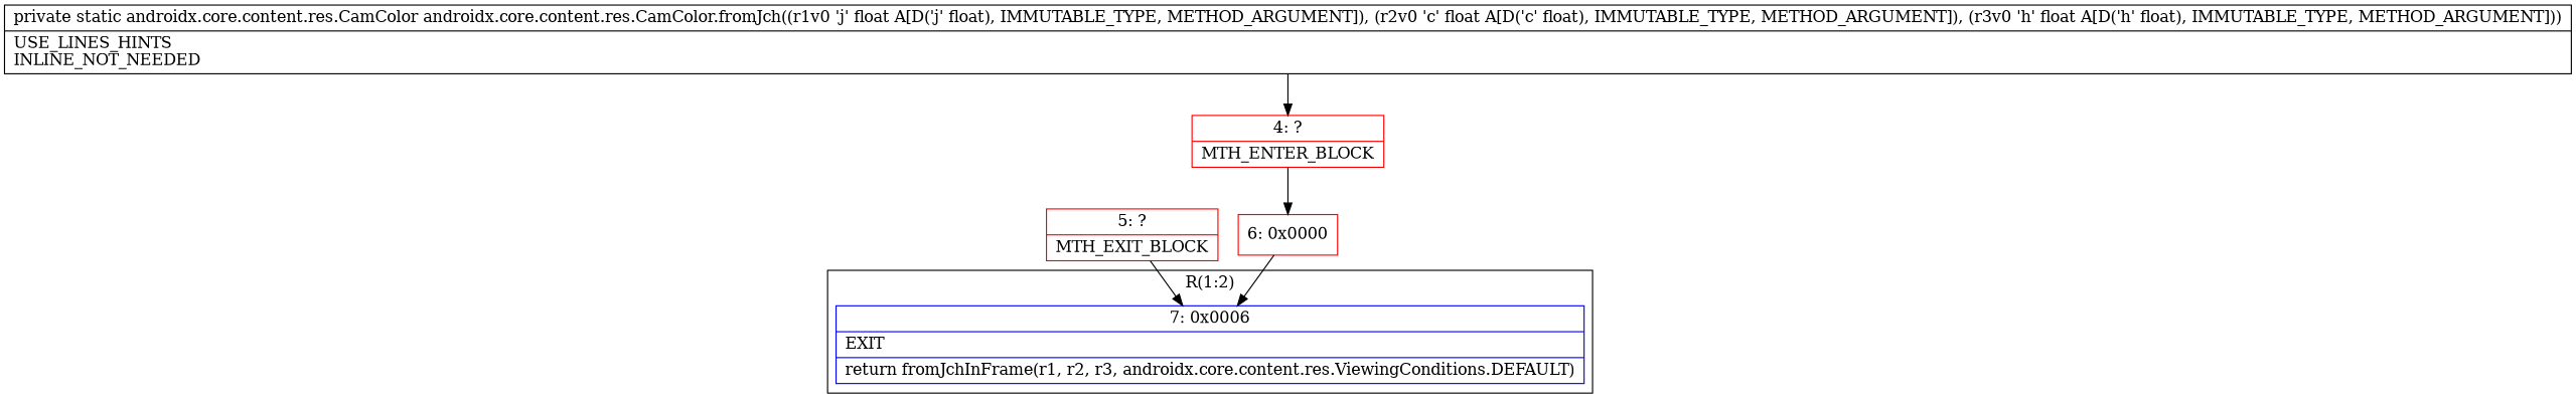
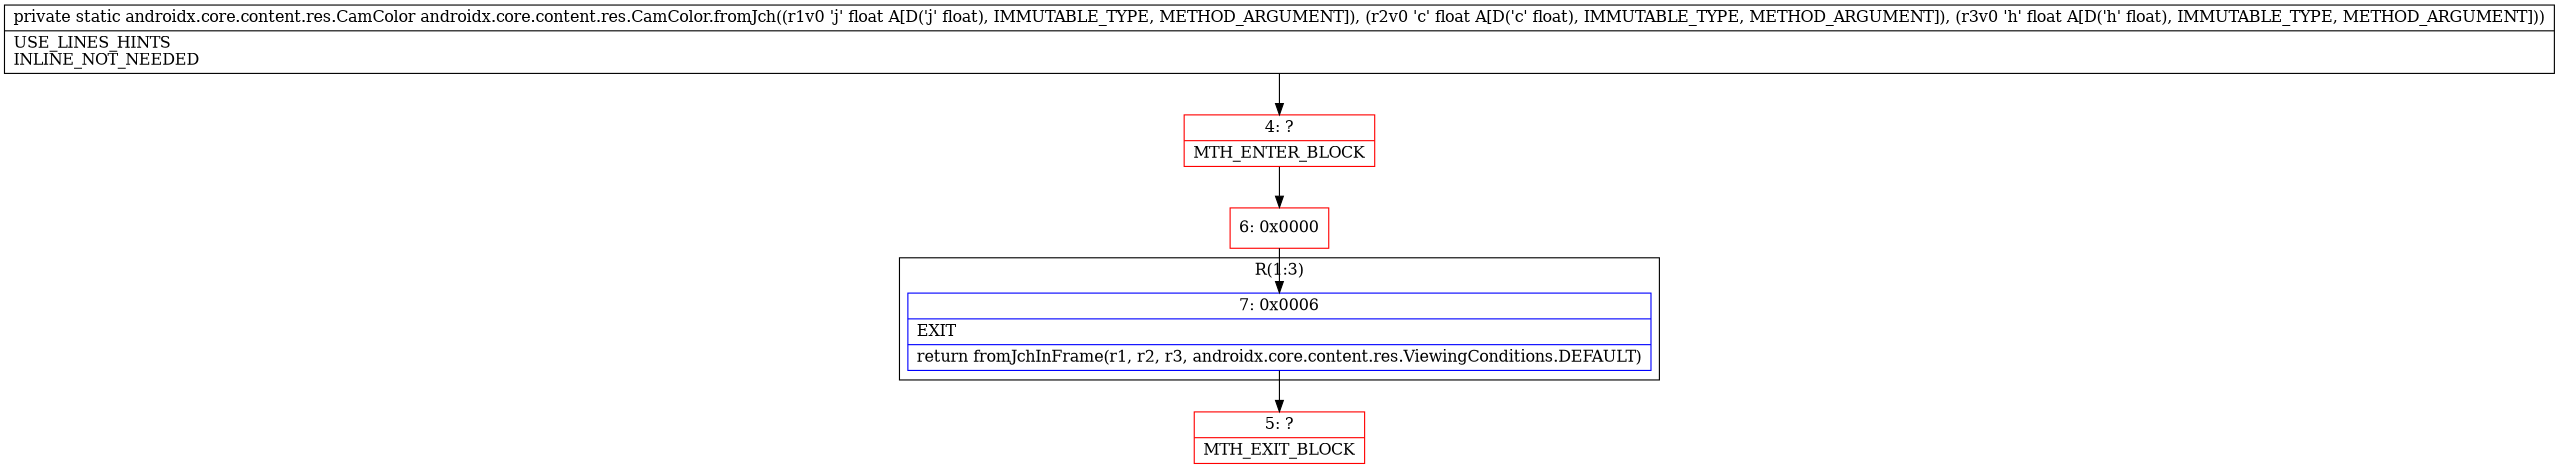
  digraph {
    node [color=red shape=record]
    n1 [color=blue label="{7\:\ 0x0006|EXIT\l|return fromJchInFrame(r1, r2, r3, androidx.core.content.res.ViewingConditions.DEFAULT)\l}"]
    n2 [label="{5\:\ ?|MTH_EXIT_BLOCK\l}"]
    n3 [label="{4\:\ ?|MTH_ENTER_BLOCK\l}"]
    n4 [label="{6\:\ 0x0000}"]
    n5 [label="{private static androidx.core.content.res.CamColor androidx.core.content.res.CamColor.fromJch((r1v0 'j' float A[D('j' float), IMMUTABLE_TYPE, METHOD_ARGUMENT]), (r2v0 'c' float A[D('c' float), IMMUTABLE_TYPE, METHOD_ARGUMENT]), (r3v0 'h' float A[D('h' float), IMMUTABLE_TYPE, METHOD_ARGUMENT]))  | USE_LINES_HINTS\lINLINE_NOT_NEEDED\l}" color=""]
    subgraph cluster_1 {
-     label="R(1:2)"
+     label="R(1:3)"
      n1
    }
-   n2 -> n1
+   n1 -> n2
    n3 -> n4
    n4 -> n1
    n5 -> n3
  }
